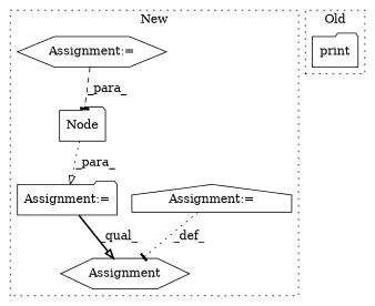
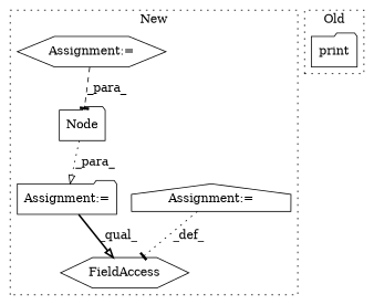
  digraph {
    node [a=7 l=1 shape=folder]
    edge [style=dotted arrowhead=onormal]
    n1 [a=32 l="5,1" label="Node" s="3610,3618"]
-   n2 [a=22 l=23 label=Assignment s=3625 shape=hexagon]
+   n2 [a=22 l=23 label=FieldAccess s=3625 shape=hexagon]
    n3 [label="Assignment:=" s=3648 shape=house]
    n4 [label="Assignment:=" s=3535 shape=hexagon]
    n5 [label="Assignment:=" s=3609]
    n6 [a=32 l="6,1" label=print s="3006,3035"]
    subgraph cluster_1 {
      label=New
      style=dotted
      n1
      n2
      n3
      n4
      n5
    }
    subgraph cluster_2 {
      label=Old
      style=dotted
      n6
    }
    n1 -> n5 [label=_para_]
    n3 -> n2 [label=_def_ arrowhead=tee]
    n4 -> n1 [label=_para_ style=dashed arrowhead=tee]
    n5 -> n2 [label=_qual_ style=bold]
  }
